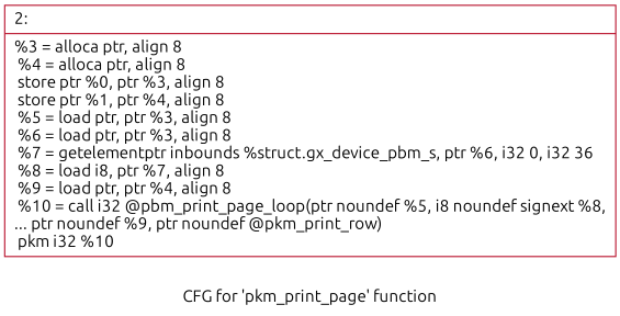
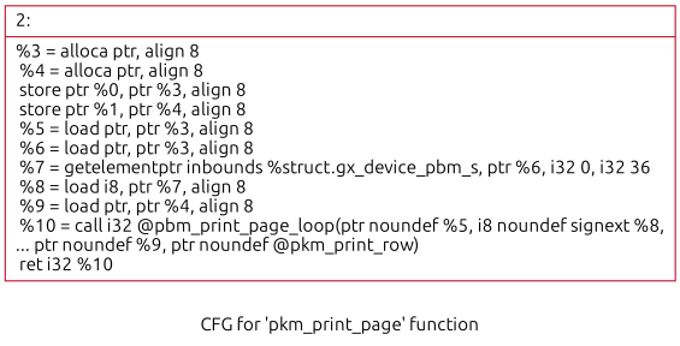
  digraph {
    label="CFG for 'pkm_print_page' function"
    fontname=Ubuntu
-   n1 [color="#b70d28ff" fillcolor=white fontname=Ubuntu label="{2:\l|  %3 = alloca ptr, align 8\l  %4 = alloca ptr, align 8\l  store ptr %0, ptr %3, align 8\l  store ptr %1, ptr %4, align 8\l  %5 = load ptr, ptr %3, align 8\l  %6 = load ptr, ptr %3, align 8\l  %7 = getelementptr inbounds %struct.gx_device_pbm_s, ptr %6, i32 0, i32 36\l  %8 = load i8, ptr %7, align 8\l  %9 = load ptr, ptr %4, align 8\l  %10 = call i32 @pbm_print_page_loop(ptr noundef %5, i8 noundef signext %8,\l... ptr noundef %9, ptr noundef @pkm_print_row)\l  pkm i32 %10\l}" shape=record style=filled]
+   n1 [color="#b70d28ff" fillcolor=white fontname=Ubuntu label="{2:\l|  %3 = alloca ptr, align 8\l  %4 = alloca ptr, align 8\l  store ptr %0, ptr %3, align 8\l  store ptr %1, ptr %4, align 8\l  %5 = load ptr, ptr %3, align 8\l  %6 = load ptr, ptr %3, align 8\l  %7 = getelementptr inbounds %struct.gx_device_pbm_s, ptr %6, i32 0, i32 36\l  %8 = load i8, ptr %7, align 8\l  %9 = load ptr, ptr %4, align 8\l  %10 = call i32 @pbm_print_page_loop(ptr noundef %5, i8 noundef signext %8,\l... ptr noundef %9, ptr noundef @pkm_print_row)\l  ret i32 %10\l}" shape=record style=filled]
  }
